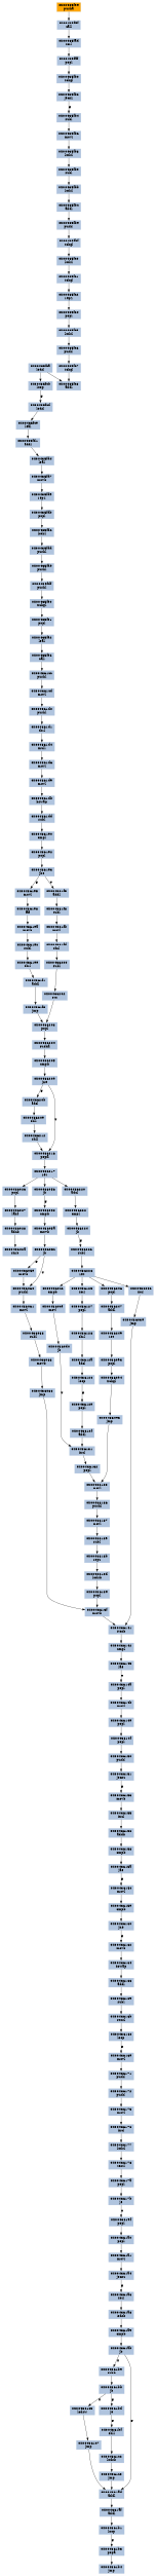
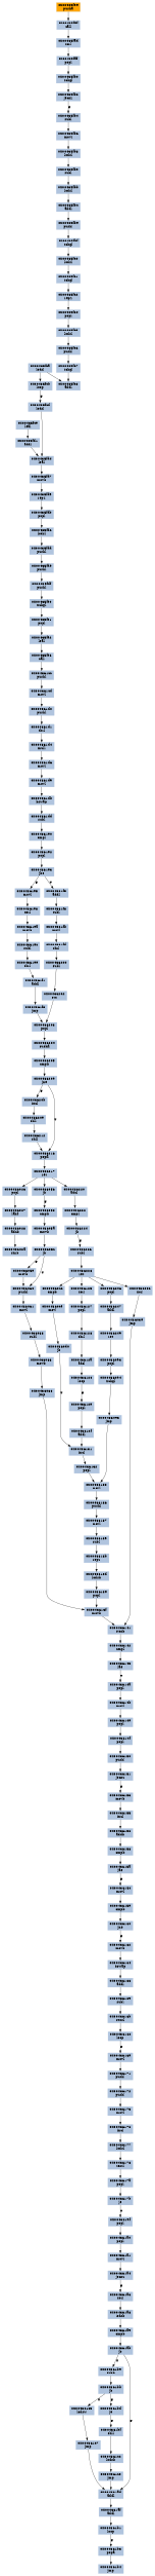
  strict digraph {
    node [color=lightsteelblue fillcolor=lightsteelblue shape=rectangle style=filled]
    edge [color="#000000"]
    n1 [label="0x00435fc7\nxchgl"]
    n2 [label="0x00435fc8\naddl"]
    n3 [label="0x00435fca\nlodsl"]
    n4 [label="0x00435fcb\nloop"]
    n5 [label="0x00436150\npushl"]
    n6 [label="0x00436151\njecxz"]
    n7 [label="0x00436153\nmovb"]
    n8 [label="0x00436155\nincl"]
    n9 [label="0x004360ce\nmovl"]
    n10 [label="0x004360d0\njb"]
    n11 [label="0x00436131\nincl"]
    n12 [label="0x00436132\npopl"]
-   n13 [label="0x0043620b\nadcl"]
+   n13 [label="0x0043620b\nincl"]
    n14 [label="0x0043620e\nshll"]
    n15 [label="0x00436212\nshll"]
    n16 [label="0x00436216\npopfl"]
    n17 [label="0x00436217\nret"]
    n18 [label="0x00436246\npopl"]
    n19 [label="0x00436247\naddl"]
    n20 [label="0x00436249\nret"]
    n21 [label="0x00436093\npopl"]
    n22 [label="0x004361a6\nxorl"]
    n23 [label="0x004361a8\nlodsb"]
    n24 [label="0x004361a9\ncmpb"]
    n25 [label="0x004361ab\njb"]
    n26 [label="0x00435f9f\ncall"]
    n27 [label="0x00435fad\nxorl"]
    n28 [label="0x00435faf\npopl"]
    n29 [label="0x00435fb0\nxchgl"]
    n30 [label="0x00435fbf\nxchgl"]
    n31 [label="0x00435fc0\nlodsl"]
    n32 [label="0x00435fc1\nxchgl"]
    n33 [label="0x00435fc2\nrepz"]
    n34 [label="0x004361e5\nmovl"]
-   n35 [label="0x004361e8\nfaf"]
+   n35 [label="0x004361e8\nxorl"]
    n36 [label="0x004361ea\nmovb"]
    n37 [label="0x004361ec\nsubl"]
    n38 [label="0x004361d9\nmovl"]
    n39 [label="0x004361db\nbswap"]
    n40 [label="0x004361dd\nsubl"]
    n41 [label="0x004361e0\ncmpl"]
    n42 [label="0x0043603c\nxorl"]
    n43 [label="0x0043603e\njmp"]
    n44 [label="0x00436141\nstosb"]
    n45 [label="0x00436142\ncmpl"]
    n46 [label="0x004361e2\npopl"]
    n47 [label="0x004361e3\njbe"]
    n48 [label="0x004361f5\naddl"]
    n49 [label="0x004361f8\nsubl"]
    n50 [label="0x0043613b\nrepz"]
    n51 [label="0x0043613d\nlodsb"]
    n52 [label="0x0043613e\npopl"]
    n53 [label="0x0043613f\nmovb"]
    n54 [label="0x00436222\ncmpl"]
    n55 [label="0x00436224\njb"]
    n56 [label="0x00436226\nsubl"]
    n57 [label="0x00436228\nret"]
    n58 [label="0x00436128\nshrl"]
    n59 [label="0x0043612a\nadcl"]
    n60 [label="0x0043612c\nloop"]
    n61 [label="0x0043612e\npopl"]
    n62 [label="0x00436026\npopl"]
    n63 [label="0x00436027\nlahf"]
    n64 [label="0x00436028\nadcb"]
    n65 [label="0x0043602a\nshrb"]
    n66 [label="0x004361fd\nshrl"]
    n67 [label="0x00436200\nsubl"]
    n68 [label="0x00436202\nstc"]
    n69 [label="0x00436203\npopl"]
    n70 [label="0x004360cc\ncmpb"]
    n71 [label="0x00436125\nxorl"]
    n72 [label="0x00436127\npopl"]
    n73 [label="0x0043614e\npopl"]
    n74 [label="0x0043614f\npopl"]
    n75 [label="0x004361b9\nsubb"]
    n76 [label="0x004361ad\naddl"]
    n77 [label="0x00436156\naddb"]
    n78 [label="0x00436158\ncmpb"]
    n79 [label="0x0043615a\njae"]
    n80 [label="0x0043615c\nmovl"]
    n81 [label="0x004361fb\nmovl"]
    n82 [label="0x004361d4\nmull"]
    n83 [label="0x004361d6\nmovl"]
    n84 [label="0x00435fb2\njecxz"]
    n85 [label="0x0043616b\nstosl"]
    n86 [label="0x0043616c\nloop"]
    n87 [label="0x0043616e\nmovl"]
    n88 [label="0x00436171\npushl"]
    n89 [label="0x00436178\ntestl"]
    n90 [label="0x0043617a\npopl"]
    n91 [label="0x0043617b\nje"]
    n92 [label="0x0043619f\npopl"]
    n93 [label="0x004361d0\npushl"]
    n94 [label="0x004361d1\nshrl"]
    n95 [label="0x00436145\njae"]
    n96 [label="0x0043614a\npopl"]
    n97 [label="0x0043614b\nmovl"]
    n98 [label="0x0043605a\nmovb"]
    n99 [label="0x0043605c\njb"]
    n100 [label="0x00436060\npushl"]
    n101 [label="0x0043605e\nmovb"]
    n102 [label="0x00436061\nmovl"]
    n103 [label="0x0043615e\ncmpb"]
    n104 [label="0x00436160\njne"]
    n105 [label="0x00436063\nsubl"]
    n106 [label="0x00435fdd\npushl"]
    n107 [label="0x00435fde\npushl"]
    n108 [label="0x00435fdf\npushl"]
    n109 [label="0x00435fe0\nxchgl"]
    n110 [label="0x00435fc5\nlodsl"]
    n111 [label="0x00435fc6\npushl"]
    n112 [label="0x004361bb\njb"]
    n113 [label="0x004361bd\nje"]
    n114 [label="0x004361c5\nlodsw"]
    n115 [label="0x004361bf\nshll"]
    n116 [label="0x004361c7\njmp"]
    n117 [label="0x0043612f\naddl"]
    n118 [label="0x00436164\nbswap"]
    n119 [label="0x00436166\naddl"]
    n120 [label="0x00436169\nsubl"]
    n121 [label="0x004361c2\nlodsb"]
    n122 [label="0x00435fc4\npopl"]
    n123 [label="0x004361ee\nshrl"]
    n124 [label="0x004361f1\naddl"]
    n125 [label="0x004361f3\njmp"]
    n126 [label="0x00436094\nxchgl"]
    n127 [label="0x00436095\njmp"]
    n128 [label="0x00436133\nmovl"]
    n129 [label="0x00436136\npushl"]
    n130 [label="0x004361a4\njecxz"]
    n131 [label="0x004361c3\njmp"]
    n132 [label="0x004361af\naddl"]
    n133 [label="0x004361b1\nloop"]
    n134 [label="0x004361a1\nmovl"]
    n135 [color=lightgrey fillcolor=orange label="0x00435f9e\npusha"]
    n136 [label="0x00436176\nincl"]
    n137 [label="0x00436177\nlodsl"]
    n138 [label="0x00435fb9\nsubl"]
    n139 [label="0x00435fbb\nlodsl"]
    n140 [label="0x00435fbc\naddl"]
    n141 [label="0x00435fbe\npushl"]
    n142 [label="0x00435fe6\ncall"]
    n143 [label="0x004361cc\npushl"]
    n144 [label="0x004361cd\nmovl"]
    n145 [label="0x00435fe1\npopl"]
    n146 [label="0x00435fe2\nleal"]
    n147 [label="0x00436139\nsubl"]
    n148 [label="0x00435fcd\nlodsl"]
    n149 [label="0x00435fce\nleal"]
    n150 [label="0x00435fd1\naddl"]
    n151 [label="0x00435fb6\nmovl"]
    n152 [label="0x00435fb8\nlodsl"]
    n153 [label="0x00436068\njmp"]
    n154 [label="0x004361a0\npopl"]
    n155 [label="0x004361b3\npopa"]
    n156 [label="0x00436137\nmovl"]
    n157 [label="0x00436066\nmovb"]
    n158 [label="0x00436172\npushl"]
    n159 [label="0x00436173\nmovl"]
    n160 [label="0x00436056\njb"]
    n161 [label="0x00436220\nadcl"]
    n162 [label="0x00436058\ncmpb"]
    n163 [label="0x00435fd9\nrepz"]
    n164 [label="0x00435fdb\npopl"]
    n165 [label="0x00435fdc\nlodsl"]
    n166 [label="0x00435fd7\nmovb"]
    n167 [label="0x00436162\nmovb"]
    n168 [label="0x004361b4\njmp"]
    n169 [label="0x00436204\npushfl"]
    n170 [label="0x00435fd4\nleal"]
    n171 [label="0x00436205\ncmpb"]
    n172 [label="0x00435fb4\nsubl"]
    n173 [label="0x00436209\njne"]
    n1 -> n2
    n3 -> n2
    n3 -> n4
    n4 -> n148 [label=F]
    n5 -> n6
    n6 -> n7 [label=F]
    n7 -> n8
    n8 -> n77
    n9 -> n10
    n10 -> n11 [label=T]
    n11 -> n12
    n12 -> n128
    n13 -> n14
    n14 -> n15
    n15 -> n16
    n16 -> n17
    n17 -> n62
    n17 -> n160
    n17 -> n161
    n18 -> n19
    n19 -> n20
    n20 -> n21
    n21 -> n126
    n22 -> n23
    n23 -> n24
    n24 -> n25
    n25 -> n75 [label=T]
    n25 -> n76 [label=F]
    n26 -> n27
    n27 -> n28
    n28 -> n29
    n29 -> n84
    n30 -> n31
    n31 -> n32
    n32 -> n33
    n33 -> n122
    n34 -> n35
    n35 -> n36
    n36 -> n37
    n37 -> n123
    n38 -> n39
    n39 -> n40
    n40 -> n41
    n41 -> n46
    n42 -> n43
    n43 -> n44
    n44 -> n45
    n45 -> n95
    n46 -> n47
    n47 -> n34 [label=F]
    n47 -> n48 [label=T]
    n48 -> n49
    n49 -> n81
    n50 -> n51
    n51 -> n52
    n52 -> n53
    n53 -> n44
    n54 -> n55
    n55 -> n56 [label=F]
    n56 -> n57
    n57 -> n18
    n57 -> n42
    n57 -> n70
    n57 -> n71
    n58 -> n59
    n59 -> n60
    n60 -> n61 [label=F]
    n61 -> n117
    n62 -> n63
    n63 -> n64
    n64 -> n65
    n66 -> n67
    n67 -> n68
    n68 -> n69
    n69 -> n169
    n70 -> n9
    n71 -> n72
    n72 -> n58
    n73 -> n74
    n74 -> n5
    n75 -> n112
    n76 -> n132
    n77 -> n78
    n78 -> n79
    n79 -> n80 [label=F]
    n80 -> n103
    n81 -> n66
    n82 -> n83
    n83 -> n38
    n84 -> n172 [label=F]
    n85 -> n86
    n86 -> n87 [label=F]
    n87 -> n88
    n88 -> n158
    n89 -> n90
    n90 -> n91
    n91 -> n92 [label=T]
    n92 -> n154
    n93 -> n94
    n94 -> n82
    n95 -> n96 [label=T]
    n96 -> n97
    n97 -> n73
    n98 -> n99
    n99 -> n100 [label=T]
    n99 -> n101 [label=F]
    n100 -> n102
    n101 -> n100
    n102 -> n105
    n103 -> n104
    n104 -> n167 [label=F]
    n105 -> n157
    n106 -> n107
    n107 -> n108
    n108 -> n109
    n109 -> n145
    n110 -> n111
    n111 -> n1
    n112 -> n113 [label=F]
    n112 -> n114 [label=T]
    n113 -> n115 [label=F]
    n114 -> n116
    n115 -> n121
    n116 -> n76
    n117 -> n11
    n118 -> n119
    n119 -> n120
    n120 -> n85
    n121 -> n131
    n122 -> n110
    n123 -> n124
    n124 -> n125
    n125 -> n69
    n126 -> n127
    n127 -> n128
    n128 -> n129
    n129 -> n156
    n130 -> n22 [label=F]
    n131 -> n76
    n132 -> n133
    n133 -> n155 [label=F]
    n134 -> n130
    n135 -> n26
    n136 -> n137
    n137 -> n89
    n138 -> n139
    n139 -> n140
    n140 -> n141
    n141 -> n30
    n142 -> n143
    n143 -> n144
    n144 -> n93
    n145 -> n146
    n146 -> n142
    n147 -> n50
-   n148 -> n149
+   n148 -> n170
    n149 -> n150
    n150 -> n170
    n151 -> n152
    n152 -> n138
    n153 -> n53
    n154 -> n134
    n155 -> n168
    n156 -> n147
    n157 -> n153
    n158 -> n159
    n159 -> n136
    n160 -> n162 [label=F]
    n161 -> n54
    n162 -> n98
    n163 -> n164
    n164 -> n165
    n165 -> n106
    n166 -> n163
    n167 -> n118
    n169 -> n171
    n170 -> n166
    n171 -> n173
    n172 -> n151
    n173 -> n13 [label=F]
    n173 -> n16 [label=T]
  }
